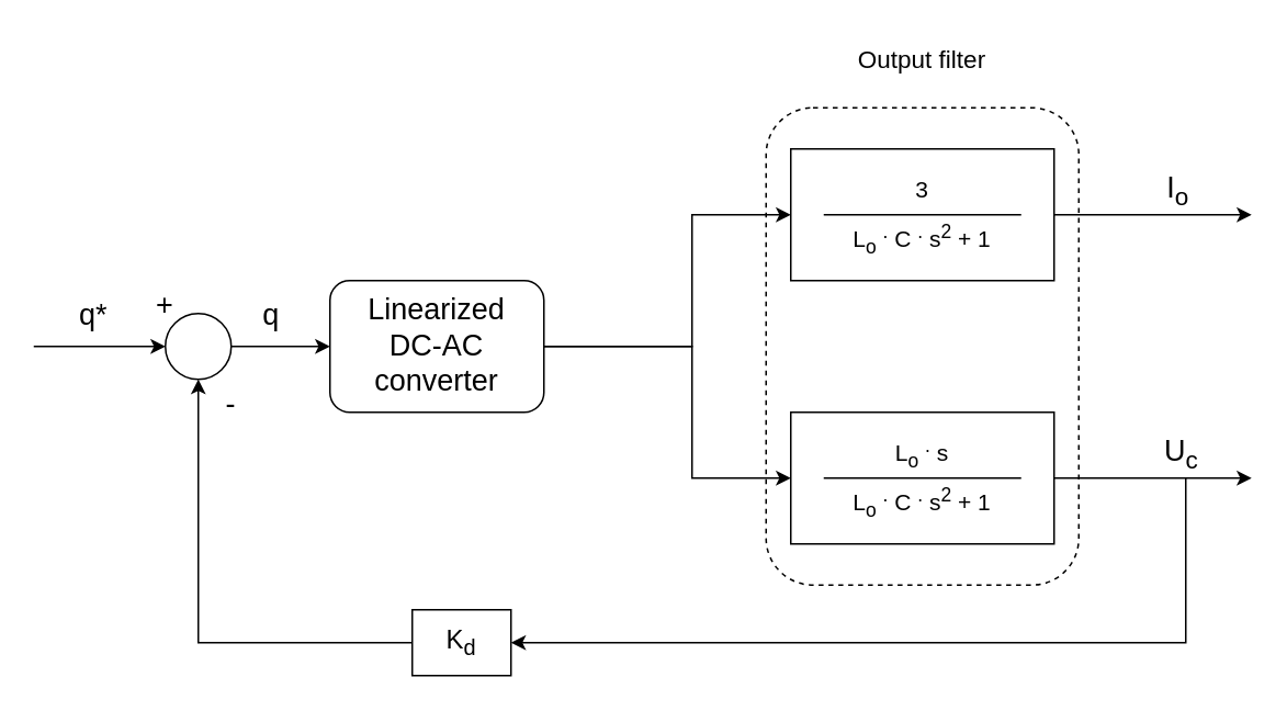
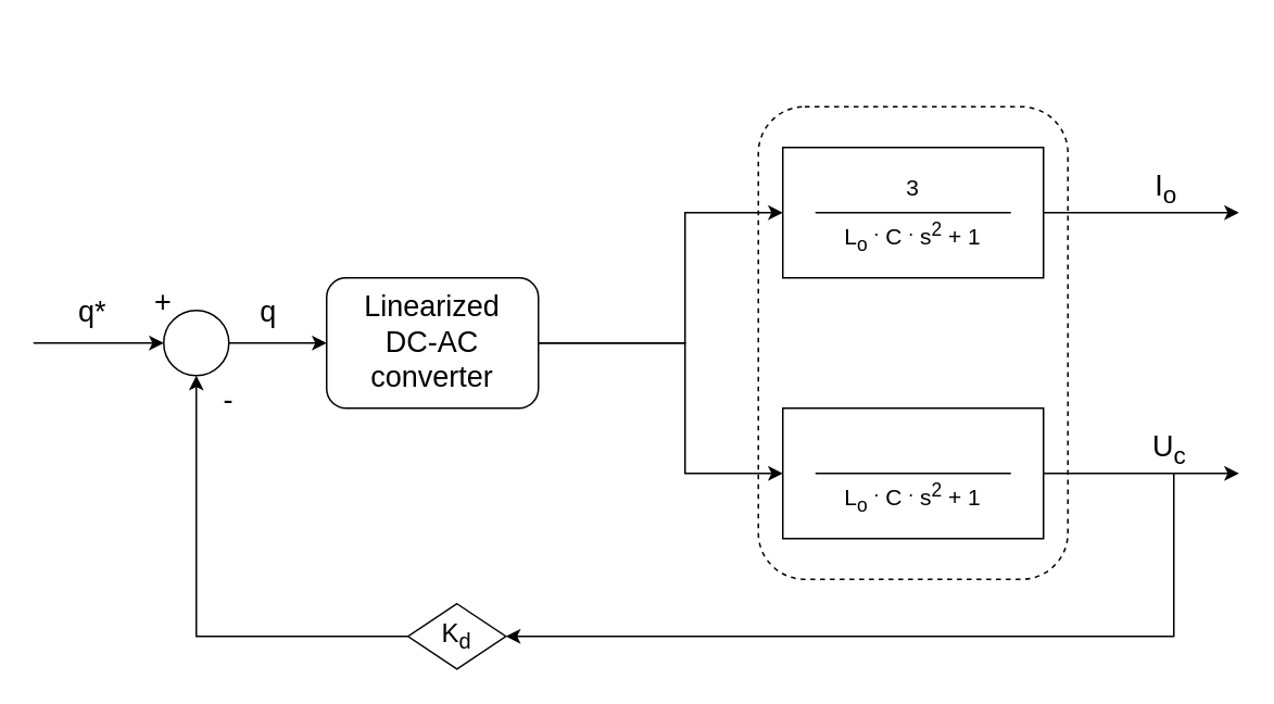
  <mxCell id="0" />
  <mxCell id="1" parent="0" />
  <mxCell id="2" value="" style="rounded=1;whiteSpace=wrap;html=1;dashed=1;" vertex="1" parent="1"><mxGeometry x="465" y="65" width="190" height="290" as="geometry" /></mxCell>
  <mxCell id="3" style="edgeStyle=orthogonalEdgeStyle;rounded=0;orthogonalLoop=1;jettySize=auto;html=1;exitX=1;exitY=0.5;exitDx=0;exitDy=0;entryX=0;entryY=0.5;entryDx=0;entryDy=0;" edge="1" parent="1" source="4" target="7"><mxGeometry relative="1" as="geometry"><Array as="points"><mxPoint x="420" y="210" /><mxPoint x="420" y="130" /></Array></mxGeometry></mxCell>
  <mxCell id="4" value="&lt;div&gt;&lt;font style=&quot;font-size: 18px;&quot;&gt;Linearized&lt;/font&gt;&lt;/div&gt;&lt;div&gt;&lt;font style=&quot;font-size: 18px;&quot;&gt;DC-AC&lt;/font&gt;&lt;/div&gt;&lt;div&gt;&lt;font style=&quot;font-size: 18px;&quot;&gt;converter&lt;/font&gt;&lt;/div&gt;" style="whiteSpace=wrap;html=1;rounded=1;" vertex="1" parent="1"><mxGeometry x="200" y="170" width="130" height="80" as="geometry" /></mxCell>
  <mxCell id="5" style="edgeStyle=orthogonalEdgeStyle;rounded=0;orthogonalLoop=1;jettySize=auto;html=1;exitX=0;exitY=0.5;exitDx=0;exitDy=0;entryX=1;entryY=0.5;entryDx=0;entryDy=0;startArrow=classic;startFill=1;endArrow=none;" edge="1" parent="1" source="6" target="4"><mxGeometry relative="1" as="geometry"><Array as="points"><mxPoint x="420" y="290" /><mxPoint x="420" y="210" /></Array></mxGeometry></mxCell>
  <mxCell id="6" value="" style="rounded=0;whiteSpace=wrap;html=1;" vertex="1" parent="1"><mxGeometry x="480" y="250" width="160" height="80" as="geometry" /></mxCell>
  <mxCell id="7" value="" style="rounded=0;whiteSpace=wrap;html=1;" vertex="1" parent="1"><mxGeometry x="480" y="90" width="160" height="80" as="geometry" /></mxCell>
  <mxCell id="8" value="" style="endArrow=classic;html=1;rounded=0;exitX=1;exitY=0.5;exitDx=0;exitDy=0;" edge="1" parent="1" source="7"><mxGeometry width="50" height="50" relative="1" as="geometry"><mxPoint x="760" y="90" as="sourcePoint" /><mxPoint x="760" y="130" as="targetPoint" /></mxGeometry></mxCell>
  <mxCell id="9" value="&lt;font style=&quot;font-size: 18px;&quot;&gt;I&lt;sub&gt;o&lt;/sub&gt;&lt;/font&gt;" style="edgeLabel;html=1;align=center;verticalAlign=middle;resizable=0;points=[];" vertex="1" connectable="0" parent="8"><mxGeometry x="0.228" y="3" relative="1" as="geometry"><mxPoint y="-12" as="offset" /></mxGeometry></mxCell>
  <mxCell id="10" value="" style="endArrow=classic;html=1;rounded=0;exitX=1;exitY=0.5;exitDx=0;exitDy=0;" edge="1" parent="1" source="6"><mxGeometry width="50" height="50" relative="1" as="geometry"><mxPoint x="720" y="320" as="sourcePoint" /><mxPoint x="760" y="290" as="targetPoint" /></mxGeometry></mxCell>
  <mxCell id="11" value="&lt;font style=&quot;font-size: 18px;&quot;&gt;U&lt;sub&gt;c&lt;/sub&gt;&lt;/font&gt;" style="edgeLabel;html=1;align=center;verticalAlign=middle;resizable=0;points=[];" vertex="1" connectable="0" parent="10"><mxGeometry x="0.269" y="3" relative="1" as="geometry"><mxPoint y="-12" as="offset" /></mxGeometry></mxCell>
  <mxCell id="12" style="edgeStyle=orthogonalEdgeStyle;rounded=0;orthogonalLoop=1;jettySize=auto;html=1;exitX=0;exitY=0.5;exitDx=0;exitDy=0;entryX=0.5;entryY=1;entryDx=0;entryDy=0;" edge="1" parent="1" source="13" target="16"><mxGeometry relative="1" as="geometry" /></mxCell>
- <mxCell id="13" value="&lt;font style=&quot;font-size: 16px;&quot;&gt;K&lt;sub&gt;d&lt;/sub&gt;&lt;/font&gt;" style="rounded=0;whiteSpace=wrap;html=1;" vertex="1" parent="1"><mxGeometry x="250" y="370" width="60" height="40" as="geometry" /></mxCell>
+ <mxCell id="13" value="&lt;font style=&quot;font-size: 16px;&quot;&gt;K&lt;sub&gt;d&lt;/sub&gt;&lt;/font&gt;" style="rhombus;whiteSpace=wrap;html=1;" vertex="1" parent="1"><mxGeometry x="250" y="370" width="60" height="40" as="geometry" /></mxCell>
  <mxCell id="14" style="edgeStyle=orthogonalEdgeStyle;rounded=0;orthogonalLoop=1;jettySize=auto;html=1;exitX=1;exitY=0.5;exitDx=0;exitDy=0;entryX=0;entryY=0.5;entryDx=0;entryDy=0;" edge="1" parent="1" source="16" target="4"><mxGeometry relative="1" as="geometry" /></mxCell>
  <mxCell id="15" value="&lt;font style=&quot;font-size: 18px;&quot;&gt;q&lt;/font&gt;" style="edgeLabel;html=1;align=center;verticalAlign=middle;resizable=0;points=[];" vertex="1" connectable="0" parent="14"><mxGeometry x="-0.239" relative="1" as="geometry"><mxPoint y="-20" as="offset" /></mxGeometry></mxCell>
  <mxCell id="16" value="" style="ellipse;whiteSpace=wrap;html=1;aspect=fixed;" vertex="1" parent="1"><mxGeometry x="100" y="190" width="40" height="40" as="geometry" /></mxCell>
  <mxCell id="17" value="" style="endArrow=classic;html=1;rounded=0;entryX=0;entryY=0.5;entryDx=0;entryDy=0;" edge="1" parent="1" target="16"><mxGeometry width="50" height="50" relative="1" as="geometry"><mxPoint x="20" y="210" as="sourcePoint" /><mxPoint x="130" y="320" as="targetPoint" /></mxGeometry></mxCell>
  <mxCell id="18" value="&lt;font style=&quot;font-size: 18px;&quot;&gt;q*&lt;/font&gt;" style="edgeLabel;html=1;align=center;verticalAlign=middle;resizable=0;points=[];" vertex="1" connectable="0" parent="17"><mxGeometry x="-0.117" relative="1" as="geometry"><mxPoint y="-20" as="offset" /></mxGeometry></mxCell>
  <mxCell id="19" value="" style="endArrow=classic;html=1;rounded=0;entryX=1;entryY=0.5;entryDx=0;entryDy=0;jumpStyle=none;" edge="1" parent="1" target="13"><mxGeometry width="50" height="50" relative="1" as="geometry"><mxPoint x="720" y="290" as="sourcePoint" /><mxPoint x="570" y="380" as="targetPoint" /><Array as="points"><mxPoint x="720" y="390" /></Array></mxGeometry></mxCell>
  <mxCell id="20" value="&lt;font style=&quot;font-size: 18px;&quot;&gt;+&lt;/font&gt;" style="text;html=1;align=center;verticalAlign=middle;whiteSpace=wrap;rounded=0;" vertex="1" parent="1"><mxGeometry x="70" y="170" width="60" height="30" as="geometry" /></mxCell>
  <mxCell id="21" value="&lt;font style=&quot;font-size: 18px;&quot;&gt;-&lt;/font&gt;" style="text;html=1;align=center;verticalAlign=middle;whiteSpace=wrap;rounded=0;" vertex="1" parent="1"><mxGeometry x="110" y="230" width="60" height="30" as="geometry" /></mxCell>
  <mxCell id="22" value="" style="group" vertex="1" connectable="0" parent="1"><mxGeometry x="500" y="100" width="120" height="60" as="geometry" /></mxCell>
  <mxCell id="23" value="&lt;font style=&quot;font-size: 14px;&quot;&gt;3&lt;/font&gt;" style="text;html=1;align=center;verticalAlign=middle;whiteSpace=wrap;rounded=0;" vertex="1" parent="22"><mxGeometry width="120" height="30" as="geometry" /></mxCell>
  <mxCell id="24" value="" style="endArrow=none;html=1;rounded=0;" edge="1" parent="22"><mxGeometry width="50" height="50" relative="1" as="geometry"><mxPoint y="30" as="sourcePoint" /><mxPoint x="120" y="30" as="targetPoint" /></mxGeometry></mxCell>
  <mxCell id="25" value="&lt;font style=&quot;font-size: 14px;&quot;&gt;L&lt;sub&gt;o&lt;/sub&gt; &lt;/font&gt;&lt;font style=&quot;font-size: 14px;&quot;&gt;&lt;sup&gt;.&lt;/sup&gt;&lt;/font&gt;&lt;font style=&quot;font-size: 14px;&quot;&gt; C &lt;sup&gt;.&lt;/sup&gt; s&lt;sup&gt;2&lt;/sup&gt; + 1&lt;/font&gt;" style="text;html=1;align=center;verticalAlign=middle;whiteSpace=wrap;rounded=0;" vertex="1" parent="22"><mxGeometry y="30" width="120" height="30" as="geometry" /></mxCell>
  <mxCell id="26" value="" style="group" vertex="1" connectable="0" parent="1"><mxGeometry x="500" y="260" width="120" height="60" as="geometry" /></mxCell>
- <mxCell id="27" value="&lt;font style=&quot;font-size: 14px;&quot;&gt;L&lt;sub&gt;o&lt;/sub&gt;&lt;/font&gt;&lt;font style=&quot;font-size: 14px;&quot;&gt;&amp;nbsp;&lt;sup&gt;.&lt;/sup&gt; s&lt;/font&gt;" style="text;html=1;align=center;verticalAlign=middle;whiteSpace=wrap;rounded=0;" vertex="1" parent="26"><mxGeometry width="120" height="30" as="geometry" /></mxCell>
  <mxCell id="28" value="" style="endArrow=none;html=1;rounded=0;" edge="1" parent="26"><mxGeometry width="50" height="50" relative="1" as="geometry"><mxPoint y="30" as="sourcePoint" /><mxPoint x="120" y="30" as="targetPoint" /></mxGeometry></mxCell>
  <mxCell id="29" value="&lt;font style=&quot;font-size: 14px;&quot;&gt;L&lt;sub&gt;o&lt;/sub&gt; &lt;/font&gt;&lt;font style=&quot;font-size: 14px;&quot;&gt;&lt;sup&gt;.&lt;/sup&gt;&lt;/font&gt;&lt;font style=&quot;font-size: 14px;&quot;&gt; C &lt;sup&gt;.&lt;/sup&gt; s&lt;sup&gt;2&lt;/sup&gt; + 1&lt;/font&gt;" style="text;html=1;align=center;verticalAlign=middle;whiteSpace=wrap;rounded=0;" vertex="1" parent="26"><mxGeometry y="30" width="120" height="30" as="geometry" /></mxCell>
- <mxCell id="30" value="&lt;font style=&quot;font-size: 15px;&quot;&gt;Output filter&lt;/font&gt;" style="text;html=1;align=center;verticalAlign=middle;whiteSpace=wrap;rounded=0;" vertex="1" parent="1"><mxGeometry x="515" y="20" width="90" height="30" as="geometry" /></mxCell>
